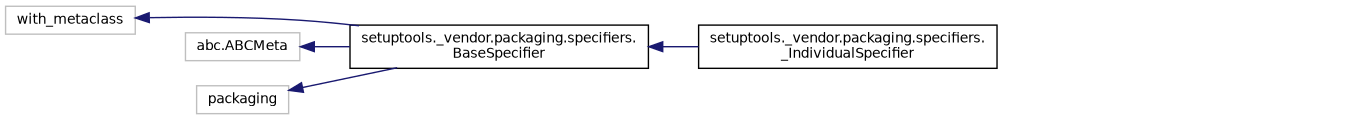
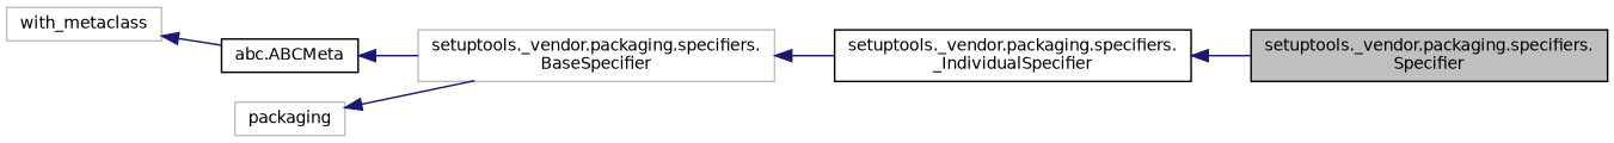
  digraph {
    rankdir=LR
    node [color=black fillcolor=white fontname=Helvetica fontsize=10 shape=record style=filled]
    edge [color=midnightblue dir=back fontname=Helvetica fontsize=10 labelfontname=Helvetica labelfontsize=10 style=solid]
+   n1 [fillcolor=grey75 fontcolor=black height=0.2 label="setuptools._vendor.packaging.specifiers.\lSpecifier" width=0.4]
    n2 [height=0.2 label="setuptools._vendor.packaging.specifiers.\l_IndividualSpecifier" width=0.4]
-   n3 [height=0.2 label="setuptools._vendor.packaging.specifiers.\lBaseSpecifier" width=0.4]
+   n3 [color=grey75 height=0.2 label="setuptools._vendor.packaging.specifiers.\lBaseSpecifier" width=0.4]
    n4 [color=grey75 height=0.2 label=with_metaclass width=0.4]
-   n5 [color=grey75 height=0.2 label="abc.ABCMeta" width=0.4]
+   n5 [height=0.2 label="abc.ABCMeta" width=0.4]
    n6 [color=grey75 height=0.2 label=packaging width=0.4]
+   n2 -> n1
    n3 -> n2
-   n4 -> n3
+   n4 -> n5
    n5 -> n3
    n6 -> n3
  }
